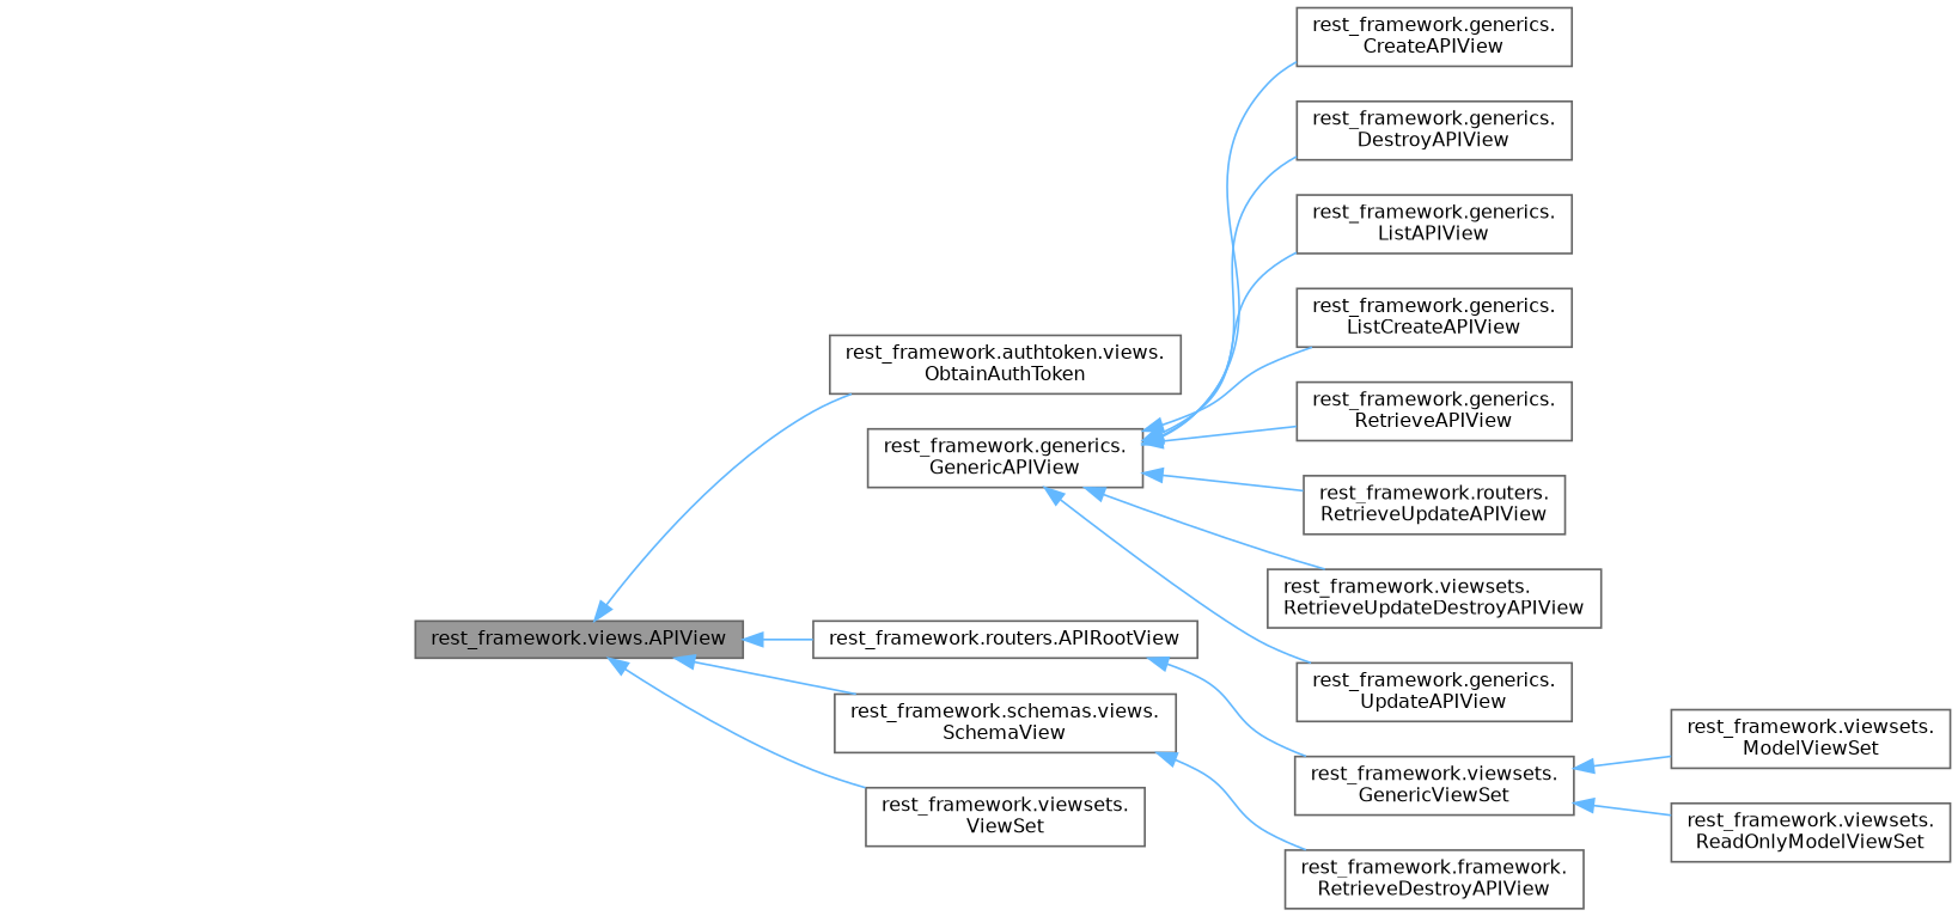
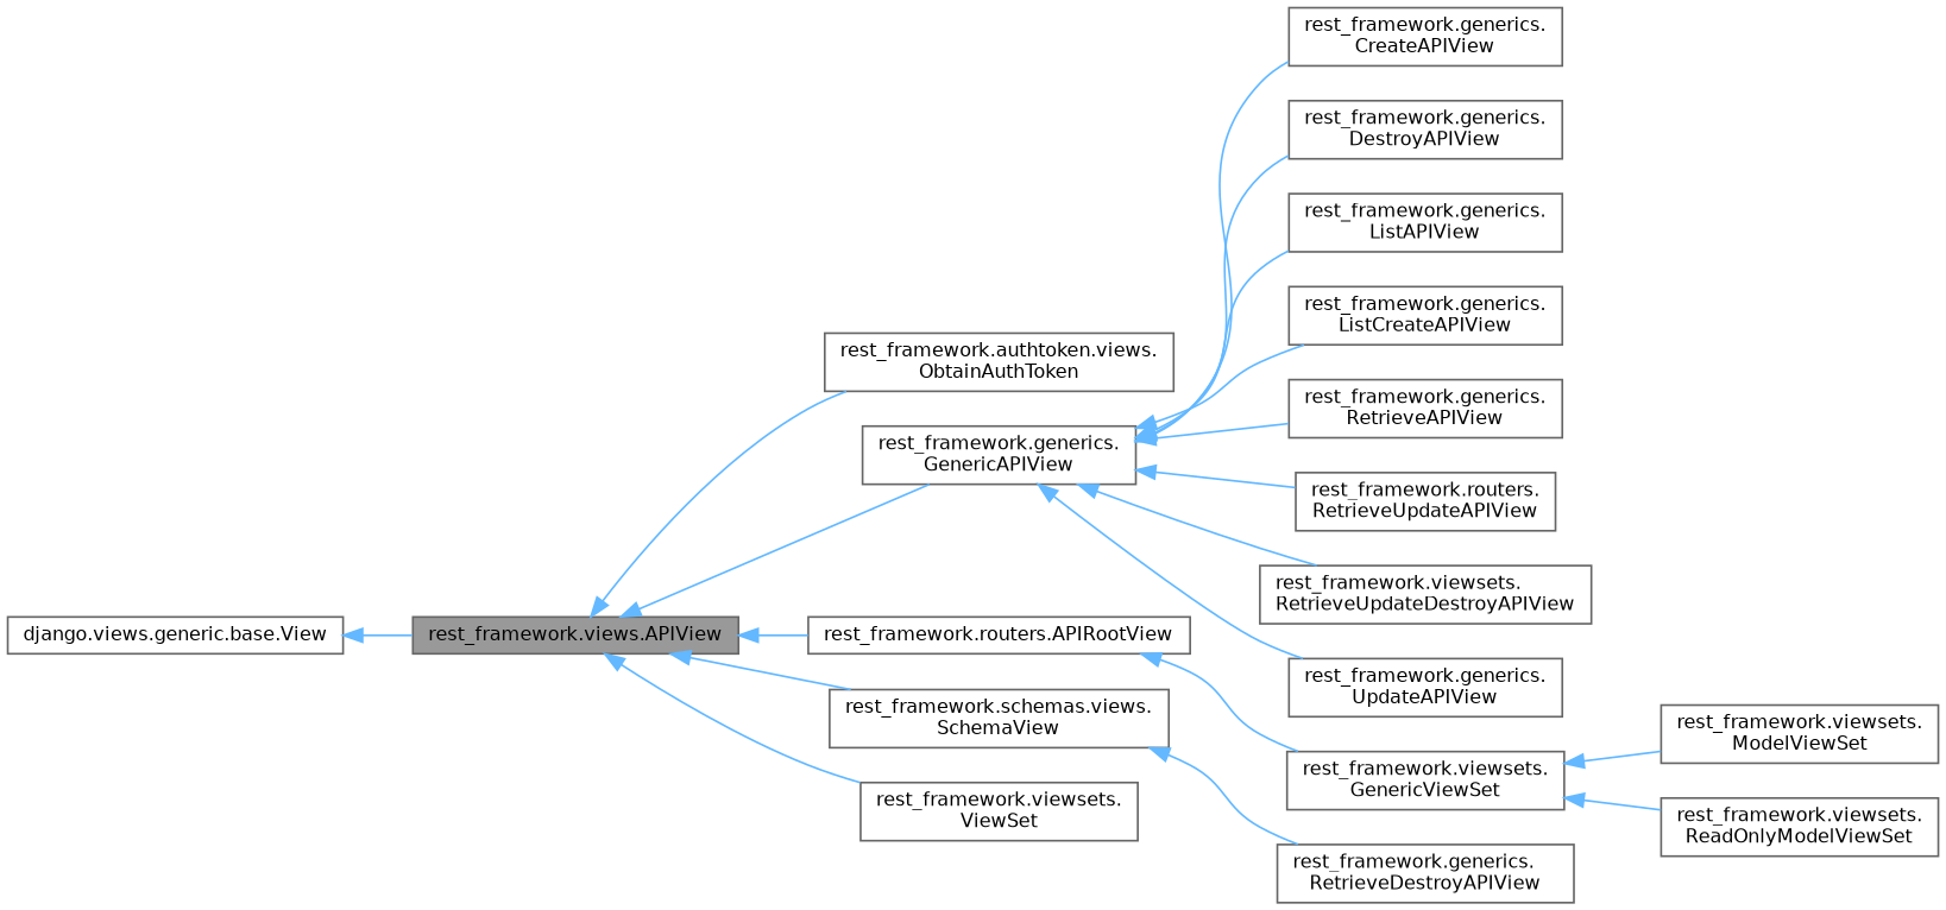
  digraph {
    rankdir=LR
    node [color=gray40 fillcolor=white fontname=Helvetica fontsize=10 shape=box style=filled]
    edge [color=steelblue1 dir=back fontname=Helvetica fontsize=10 labelfontname=Helvetica labelfontsize=10 style=solid]
    n1 [fillcolor=grey60 fontcolor=black height=0.2 label="rest_framework.views.APIView" width=0.4]
    n2 [height=0.2 label="rest_framework.authtoken.views.\lObtainAuthToken" width=0.4]
    n3 [height=0.2 label="rest_framework.generics.\lGenericAPIView" width=0.4]
    n4 [height=0.2 label="rest_framework.routers.APIRootView" width=0.4]
    n5 [height=0.2 label="rest_framework.schemas.views.\lSchemaView" width=0.4]
    n6 [height=0.2 label="rest_framework.viewsets.\lViewSet" width=0.4]
    n7 [height=0.2 label="rest_framework.generics.\lCreateAPIView" width=0.4]
    n8 [height=0.2 label="rest_framework.generics.\lDestroyAPIView" width=0.4]
    n9 [height=0.2 label="rest_framework.generics.\lListAPIView" width=0.4]
    n10 [height=0.2 label="rest_framework.generics.\lListCreateAPIView" width=0.4]
    n11 [height=0.2 label="rest_framework.generics.\lRetrieveAPIView" width=0.4]
    n12 [height=0.2 label="rest_framework.routers.\lRetrieveUpdateAPIView" width=0.4]
    n13 [height=0.2 label="rest_framework.viewsets.\lRetrieveUpdateDestroyAPIView" width=0.4]
    n14 [height=0.2 label="rest_framework.generics.\lUpdateAPIView" width=0.4]
    n15 [height=0.2 label="rest_framework.viewsets.\lGenericViewSet" width=0.4]
-   n16 [height=0.2 label="rest_framework.framework.\lRetrieveDestroyAPIView" width=0.4]
+   n16 [height=0.2 label="rest_framework.generics.\lRetrieveDestroyAPIView" width=0.4]
+   n17 [height=0.2 label="django.views.generic.base.View" width=0.4]
    n18 [height=0.2 label="rest_framework.viewsets.\lModelViewSet" width=0.4]
    n19 [height=0.2 label="rest_framework.viewsets.\lReadOnlyModelViewSet" width=0.4]
    n1 -> n2
+   n1 -> n3
    n1 -> n4
    n1 -> n5
    n1 -> n6
    n3 -> n7
    n3 -> n8
    n3 -> n9
    n3 -> n10
    n3 -> n11
    n3 -> n12
    n3 -> n13
    n3 -> n14
    n4 -> n15
    n5 -> n16
    n15 -> n18
    n15 -> n19
+   n17 -> n1
  }
